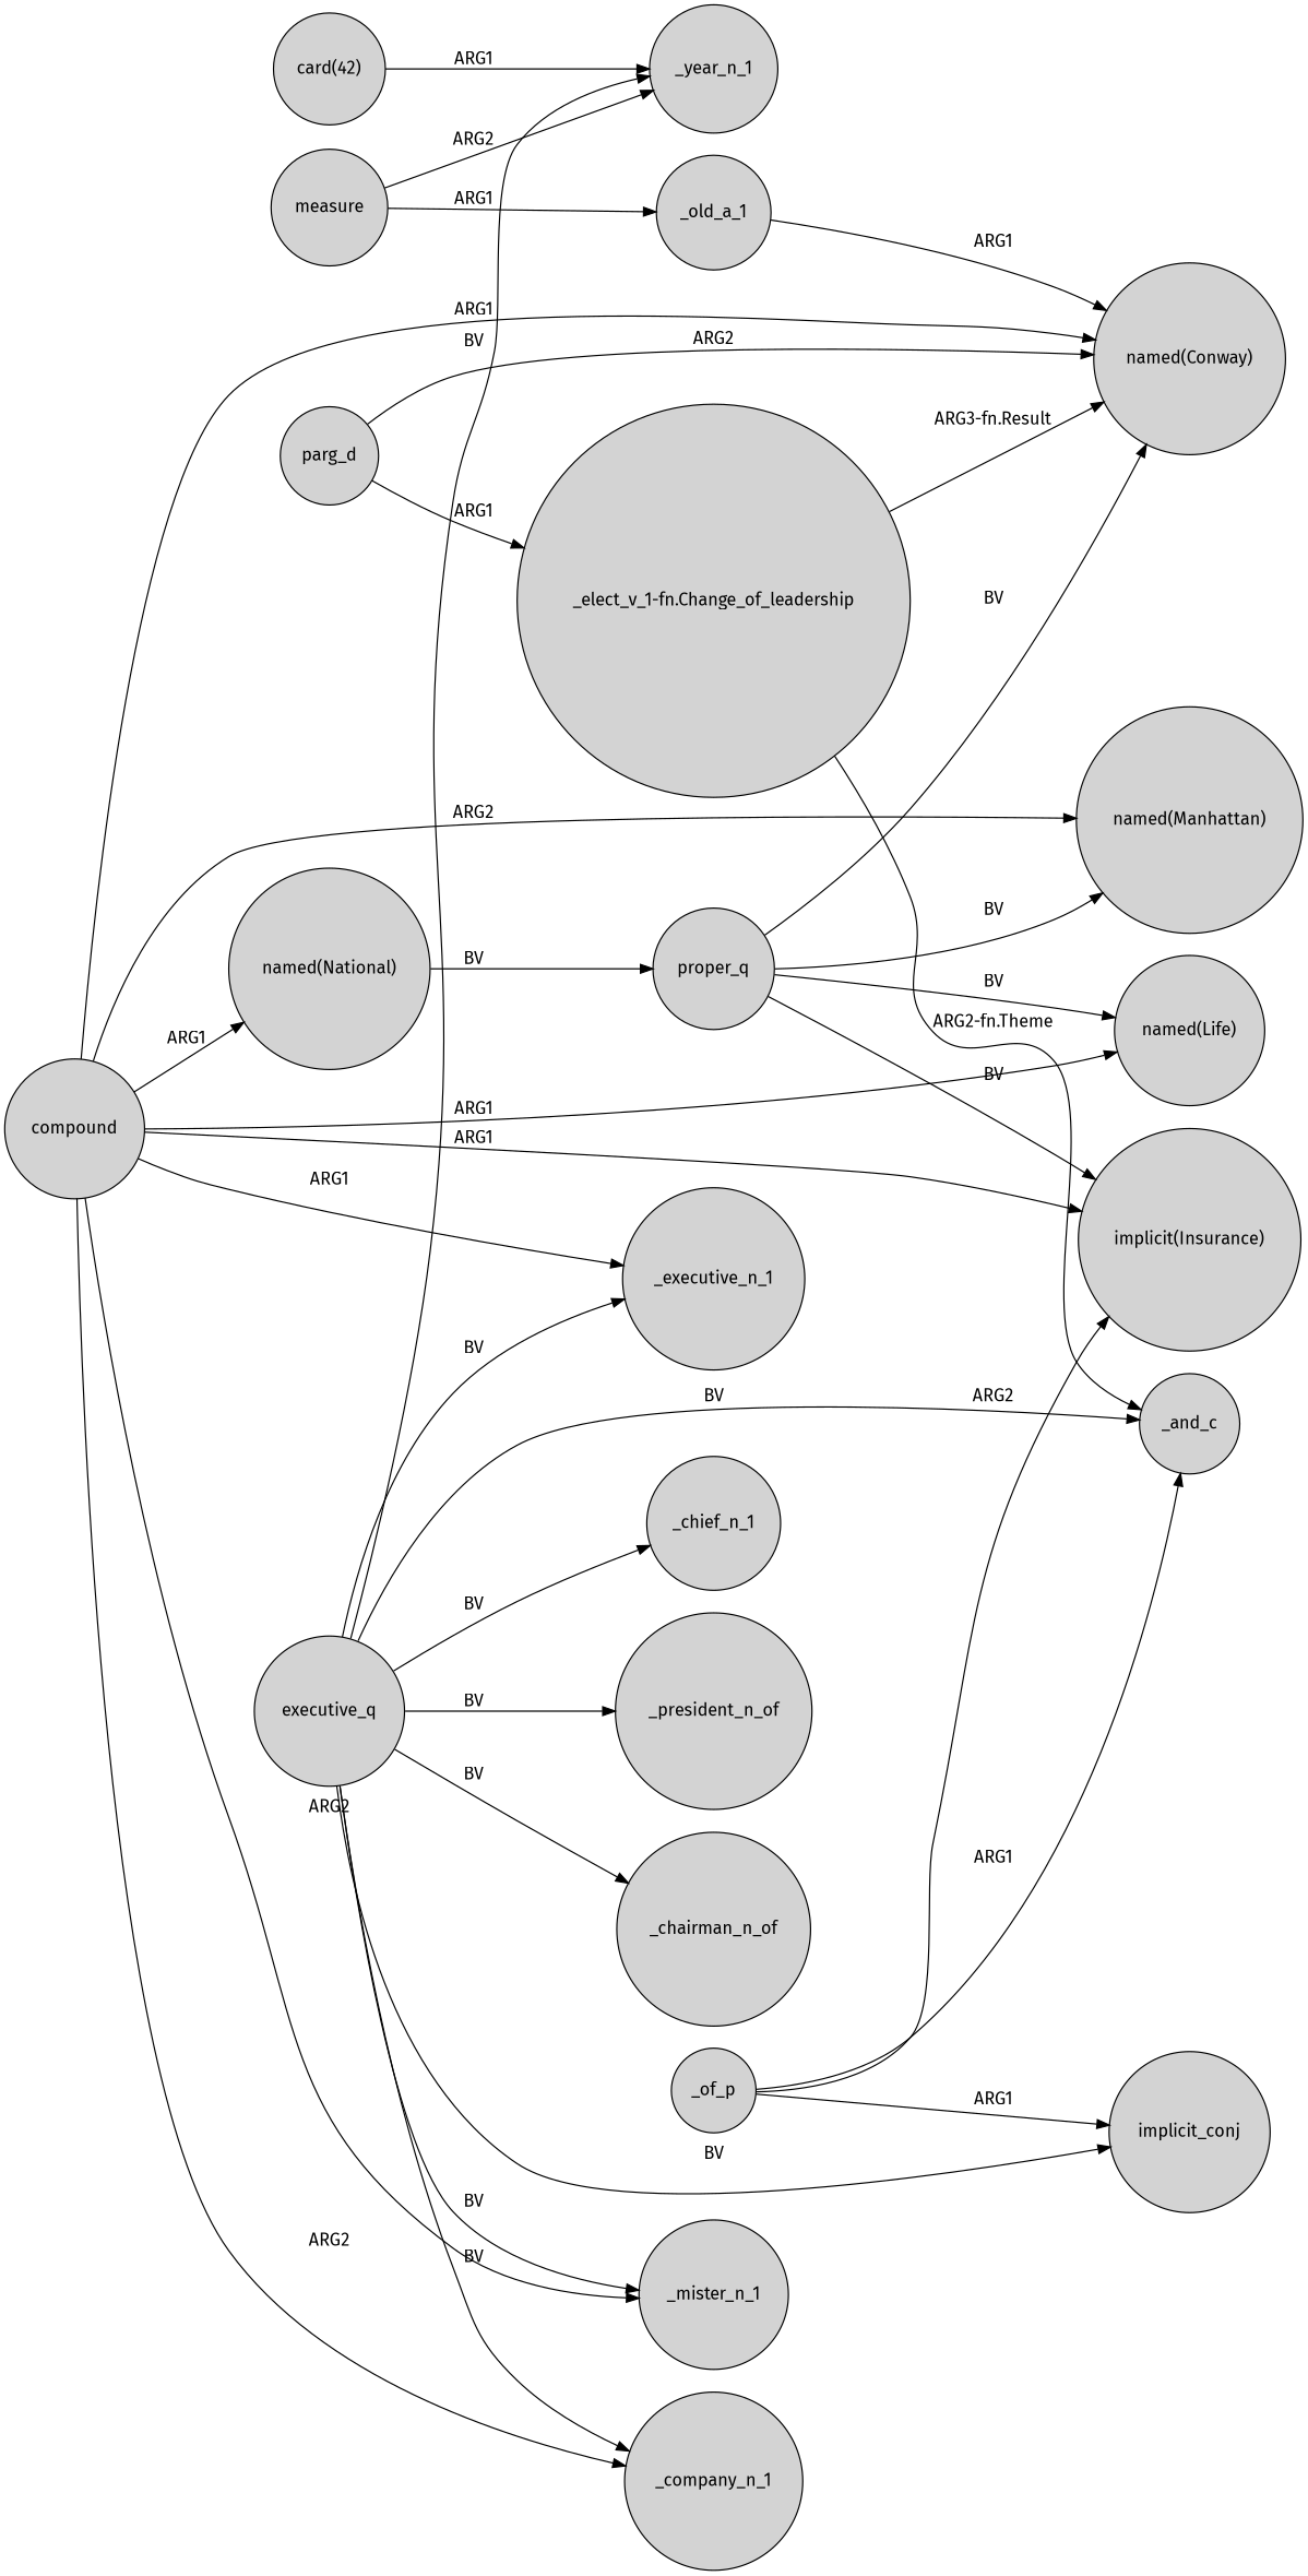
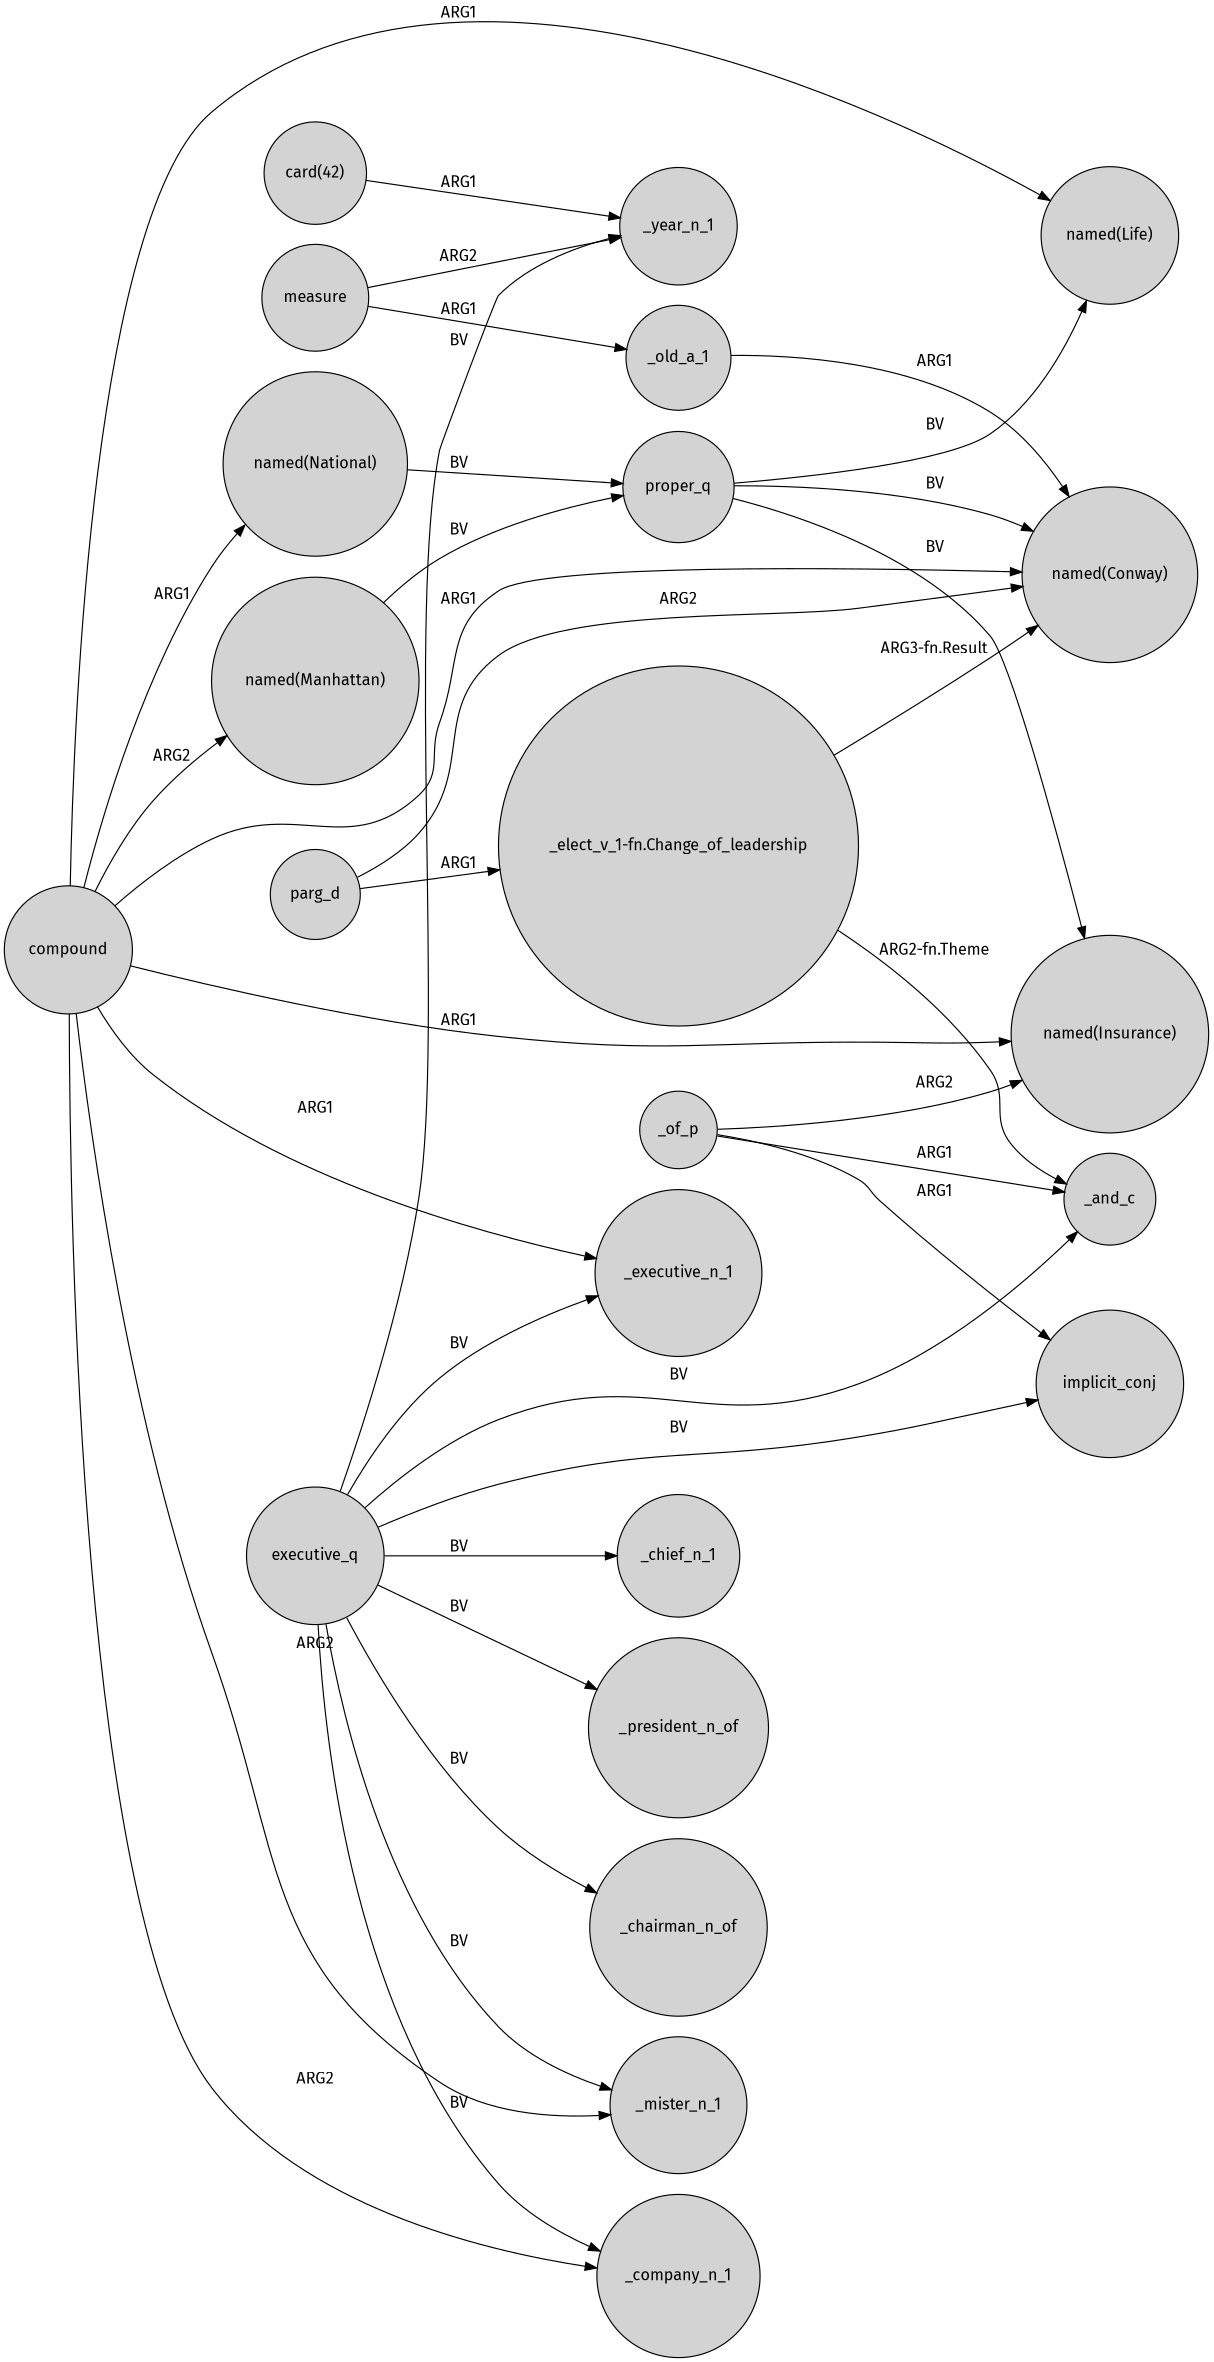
  digraph {
    fontname="Fira Sans"
    rankdir=LR
    node [fontname="Fira Sans" shape=circle style=filled]
    edge [fontname="Fira Sans"]
    measure
    _year_n_1
    _old_a_1
    "named(Conway)"
    n5 [label=executive_q]
    _executive_n_1
    _mister_n_1
    _company_n_1
    _president_n_of
    implicit_conj
    _chairman_n_of
    _chief_n_1
    _and_c
    "card(42)"
    compound
    "named(Manhattan)"
-   "named(Insurance)" [label="implicit(Insurance)"]
+   "named(Insurance)"
    "named(Life)"
    "named(National)"
    proper_q
    parg_d
    "_elect_v_1-fn.Change_of_leadership"
    _of_p
    measure -> _year_n_1 [label=ARG2]
    measure -> _old_a_1 [label=ARG1]
    _old_a_1 -> "named(Conway)" [label=ARG1]
    n5 -> _year_n_1 [label=BV]
    n5 -> _executive_n_1 [label=BV]
    n5 -> _mister_n_1 [label=BV]
    n5 -> _company_n_1 [label=BV]
    n5 -> _president_n_of [label=BV]
    n5 -> implicit_conj [label=BV]
    n5 -> _chairman_n_of [label=BV]
    n5 -> _chief_n_1 [label=BV]
    n5 -> _and_c [label=BV]
    "card(42)" -> _year_n_1 [label=ARG1]
    compound -> "named(Conway)" [label=ARG1]
    compound -> _executive_n_1 [label=ARG1]
    compound -> _mister_n_1 [label=ARG2]
    compound -> _company_n_1 [label=ARG2]
    compound -> "named(Manhattan)" [label=ARG2]
    compound -> "named(Insurance)" [label=ARG1]
    compound -> "named(Life)" [label=ARG1]
    compound -> "named(National)" [label=ARG1]
    "named(National)" -> proper_q [label=BV]
    proper_q -> "named(Conway)" [label=BV]
-   proper_q -> "named(Manhattan)" [label=BV]
+   "named(Manhattan)" -> proper_q [label=BV]
    proper_q -> "named(Insurance)" [label=BV]
    proper_q -> "named(Life)" [label=BV]
    parg_d -> "named(Conway)" [label=ARG2]
    parg_d -> "_elect_v_1-fn.Change_of_leadership" [label=ARG1]
    "_elect_v_1-fn.Change_of_leadership" -> "named(Conway)" [label="ARG3-fn.Result"]
    "_elect_v_1-fn.Change_of_leadership" -> _and_c [label="ARG2-fn.Theme"]
    _of_p -> implicit_conj [label=ARG1]
    _of_p -> _and_c [label=ARG1]
    _of_p -> "named(Insurance)" [label=ARG2]
  }
